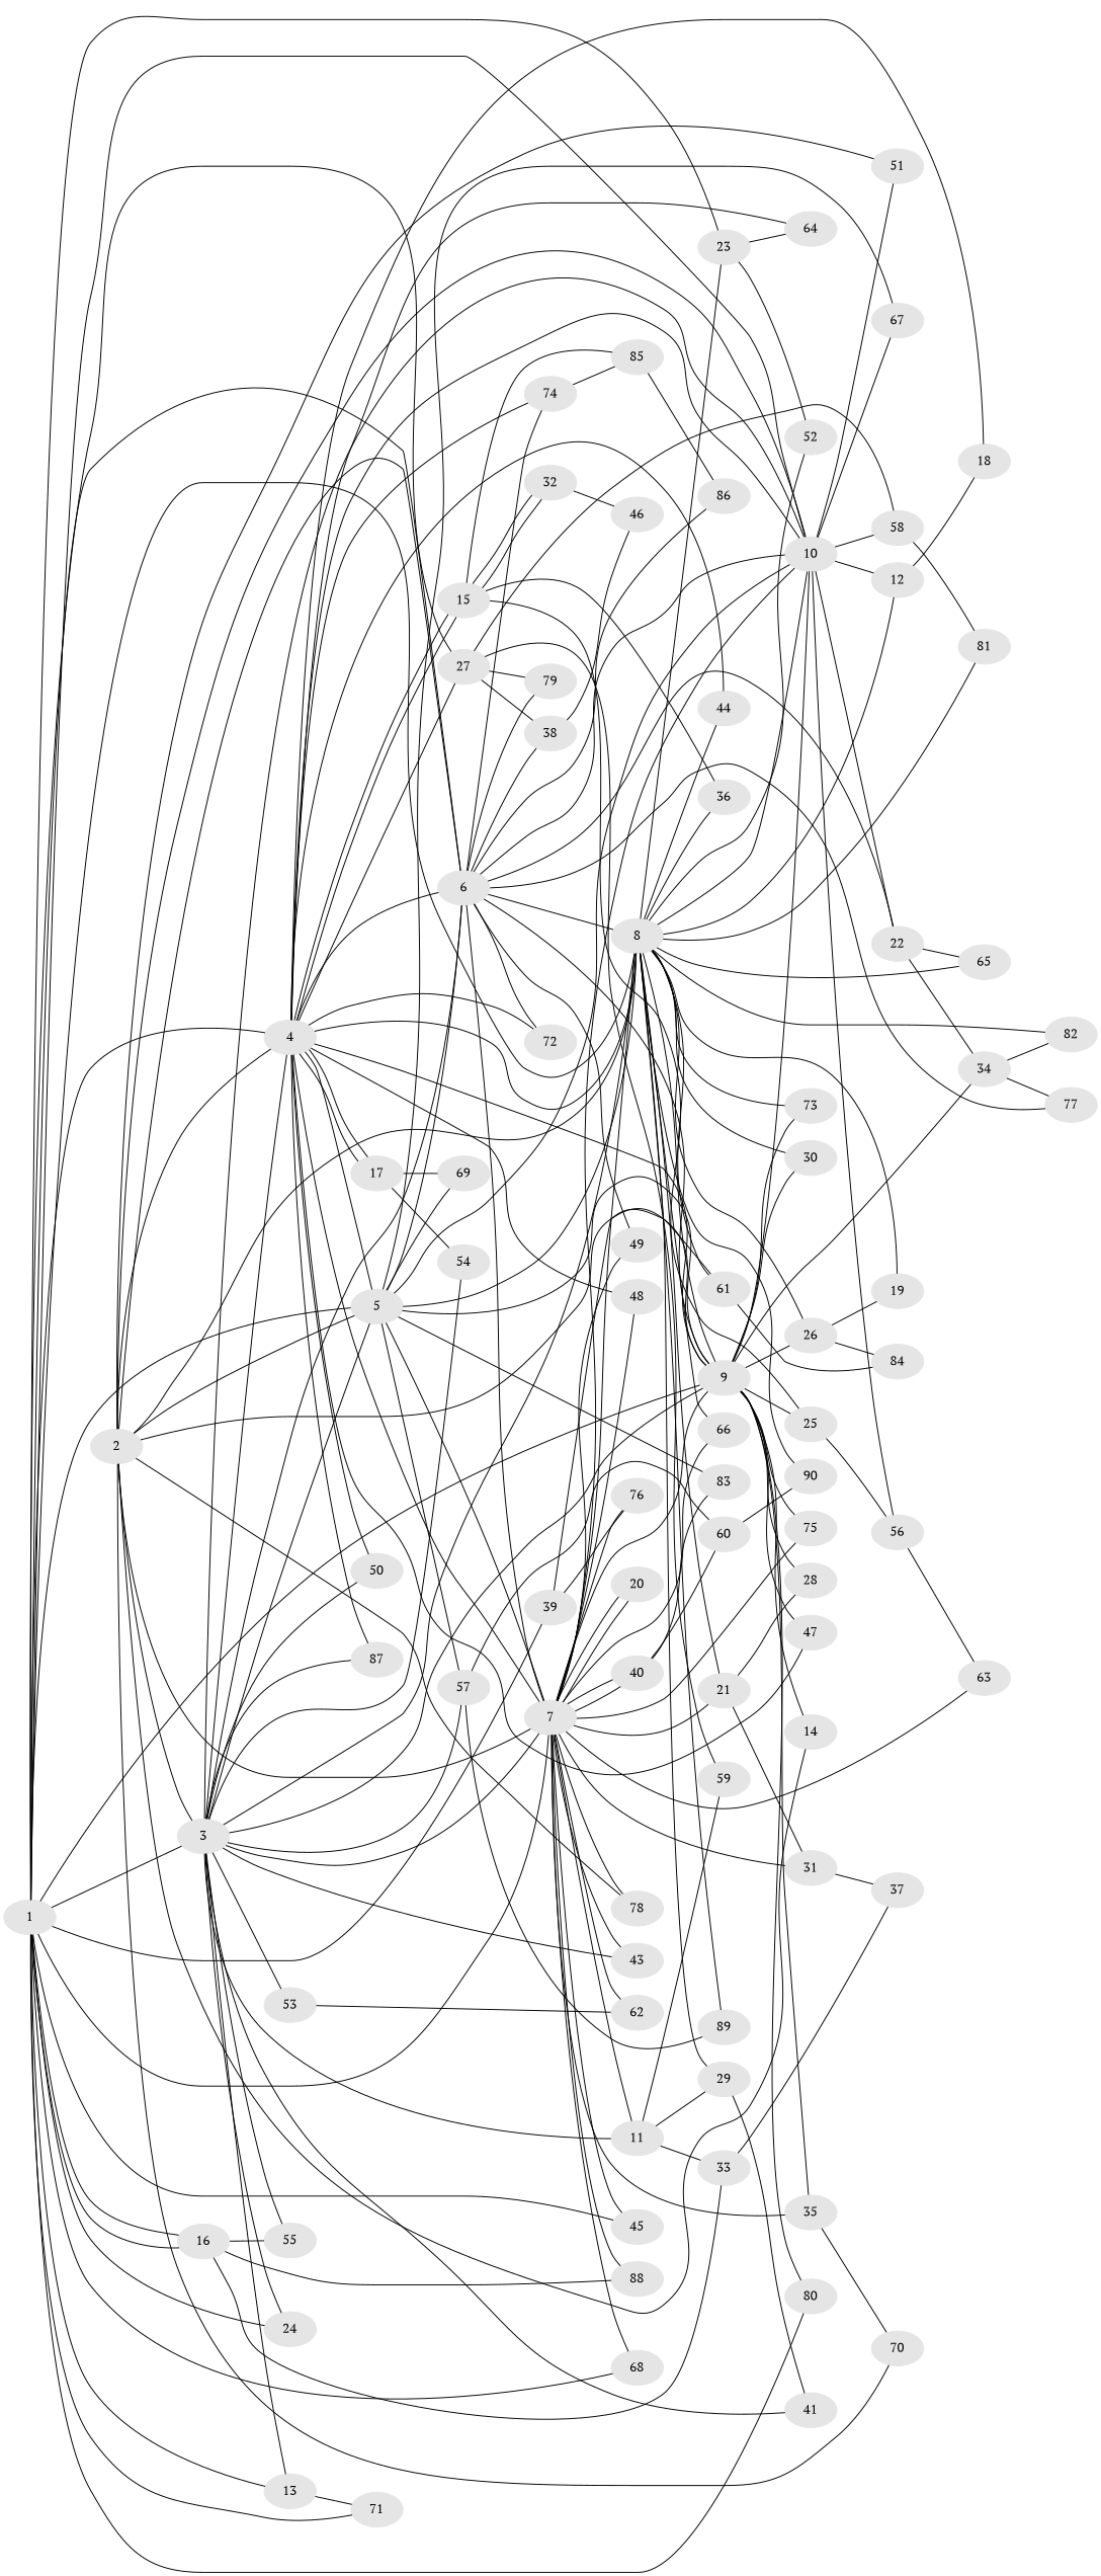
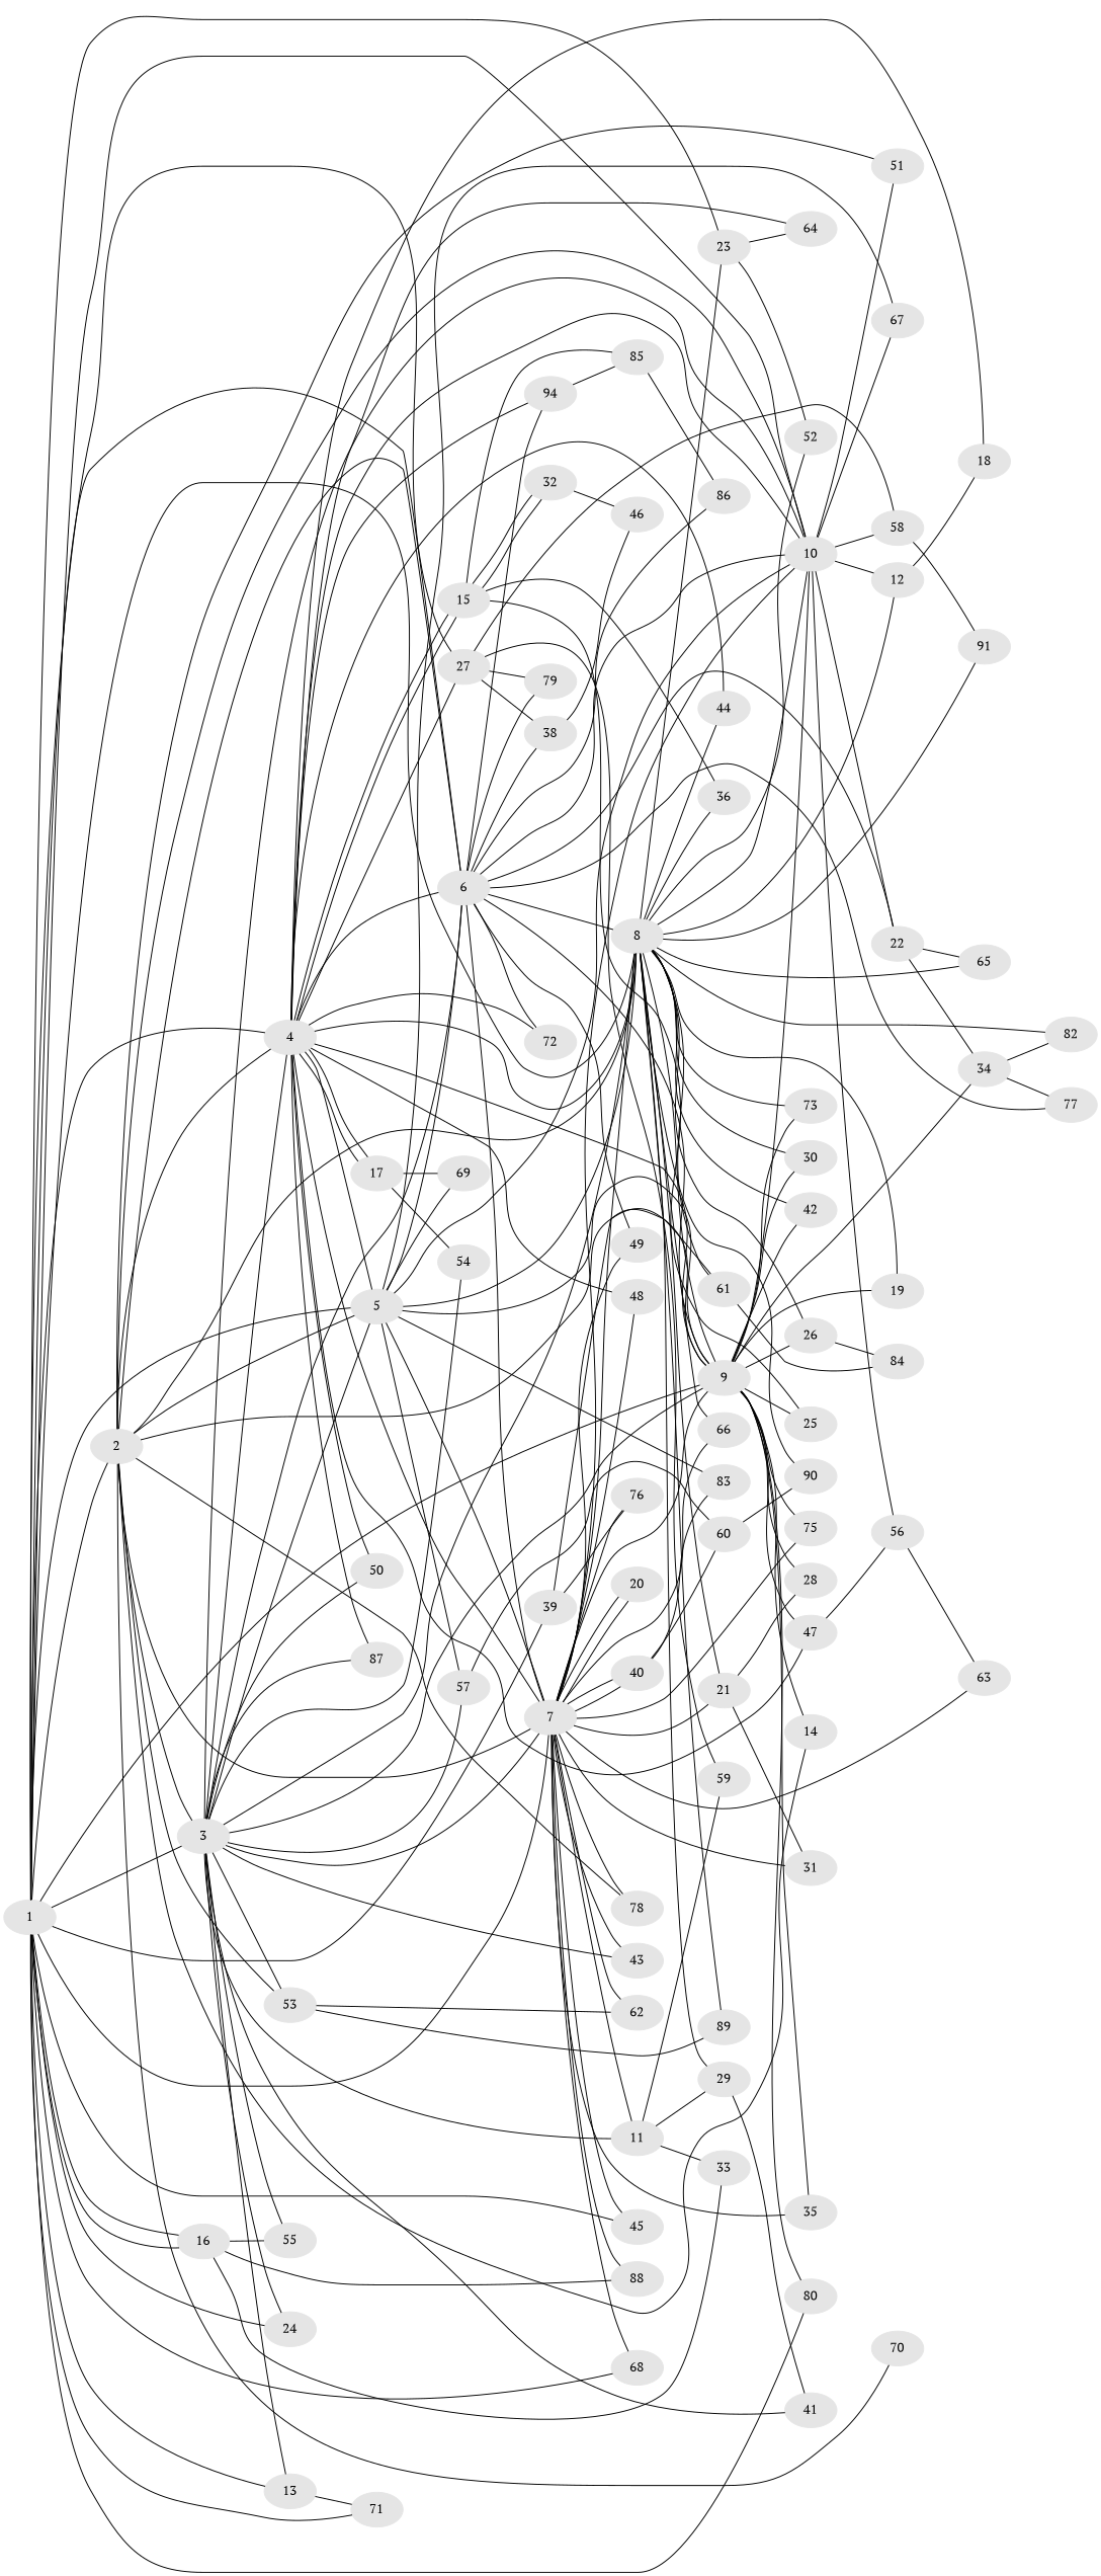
  graph {
    fontname="PT Serif"
    rankdir=LR
    node [color=gray90 fontname="PT Serif" style=filled]
    edge [fontname="PT Serif"]
    1
    2
    3
    4
    5
    6
    7
    8
    9
    10
    13
    16
    23
    24
    27
    39
    45
    68
    71
    80
    14
    51
    53
    70
    78
    11
    41
    43
    50
    54
    55
    57
    87
    15
    17
    18
    44
    47
    48
    64
    72
-   74
+   74 [label=94]
    67
    69
    83
    22
    38
    49
    77
    79
    86
    20
    21
    31
    35
    40
    62
    63
    66
    75
    76
    88
    12
    19
    26
    29
    30
    36
+   42
    52
    61
    65
    73
-   81
+   81 [label=91]
    82
    89
    90
    25
    28
    34
    56
    58
    33
    59
    60
    32
    85
    46
-   37
    84
+   1 -- 2
    1 -- 3
    1 -- 4
    1 -- 5
    1 -- 6
    1 -- 7
    1 -- 8
    1 -- 9
    1 -- 10
    1 -- 13
    1 -- 16
    1 -- 16
    1 -- 23
    1 -- 24
    1 -- 27
    1 -- 39
    1 -- 45
    1 -- 68
    1 -- 71
    1 -- 80
    2 -- 3
    2 -- 4
    2 -- 5
    2 -- 6
    2 -- 7
    2 -- 8
    2 -- 9
    2 -- 10
    2 -- 14
    2 -- 51
+   2 -- 53
    2 -- 70
    2 -- 78
    3 -- 4
    3 -- 5
    3 -- 6
    3 -- 7
    3 -- 8
    3 -- 9
    3 -- 10
    3 -- 13
    3 -- 24
    3 -- 53
    3 -- 11
    3 -- 41
    3 -- 43
    3 -- 50
    3 -- 54
    3 -- 55
    3 -- 57
    3 -- 87
    4 -- 5
    4 -- 6
    4 -- 7
    4 -- 8
    4 -- 9
    4 -- 10
    4 -- 27
    4 -- 50
    4 -- 87
    4 -- 15
    4 -- 15
    4 -- 17
    4 -- 17
    4 -- 18
    4 -- 44
    4 -- 47
    4 -- 48
    4 -- 64
    4 -- 72
    4 -- 74
    5 -- 6
    5 -- 7
    5 -- 8
    5 -- 9
    5 -- 10
    5 -- 57
    5 -- 67
    5 -- 69
    5 -- 83
    6 -- 7
    6 -- 8
    6 -- 9
    6 -- 10
    6 -- 72
    6 -- 74
    6 -- 22
    6 -- 38
    6 -- 49
    6 -- 77
    6 -- 79
    6 -- 86
    7 -- 8
    7 -- 9
    7 -- 10
    7 -- 45
    7 -- 68
    7 -- 78
    7 -- 11
    7 -- 43
    7 -- 48
    7 -- 49
    7 -- 20
    7 -- 20
    7 -- 21
    7 -- 31
    7 -- 35
    7 -- 40
    7 -- 40
    7 -- 62
    7 -- 63
    7 -- 66
    7 -- 75
    7 -- 76
    7 -- 88
    8 -- 9
    8 -- 10
    8 -- 23
    8 -- 44
    8 -- 21
    8 -- 66
    8 -- 12
    8 -- 19
    8 -- 26
    8 -- 29
    8 -- 30
    8 -- 36
+   8 -- 42
    8 -- 52
    8 -- 61
    8 -- 65
    8 -- 73
    8 -- 81
    8 -- 82
    8 -- 89
    8 -- 90
    9 -- 10
    9 -- 80
    9 -- 14
    9 -- 47
    9 -- 35
    9 -- 75
-   26 -- 19
+   9 -- 19
    9 -- 26
    9 -- 30
+   9 -- 42
    9 -- 73
    9 -- 25
    9 -- 28
    9 -- 34
    10 -- 51
    10 -- 67
    10 -- 22
    10 -- 12
    10 -- 56
    10 -- 58
    13 -- 71
    16 -- 55
    16 -- 88
    16 -- 33
    23 -- 64
    23 -- 52
    27 -- 38
    27 -- 79
    27 -- 58
    27 -- 59
    39 -- 76
    39 -- 61
    53 -- 62
-   57 -- 89
+   53 -- 89
    11 -- 29
    11 -- 33
    11 -- 59
    57 -- 60
    15 -- 36
    15 -- 25
    15 -- 32
    15 -- 32
    15 -- 85
    17 -- 54
    17 -- 69
-   25 -- 56
+   47 -- 56
    74 -- 85
    22 -- 65
    22 -- 34
    38 -- 46
    21 -- 31
    21 -- 28
-   31 -- 37
-   35 -- 70
    40 -- 83
    40 -- 60
    12 -- 18
    26 -- 84
    29 -- 41
    61 -- 84
    34 -- 77
    34 -- 82
    56 -- 63
    58 -- 81
-   33 -- 37
    60 -- 90
    32 -- 46
    85 -- 86
  }
